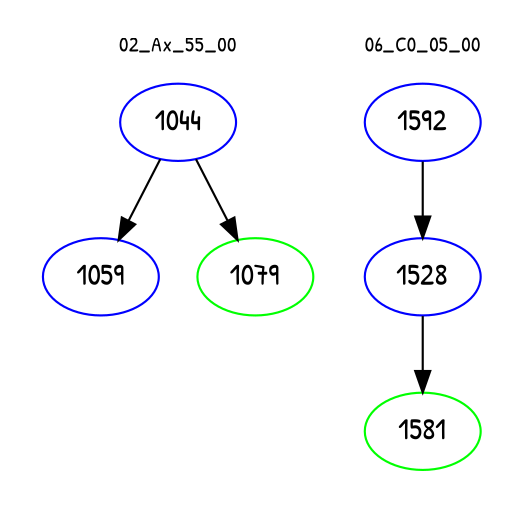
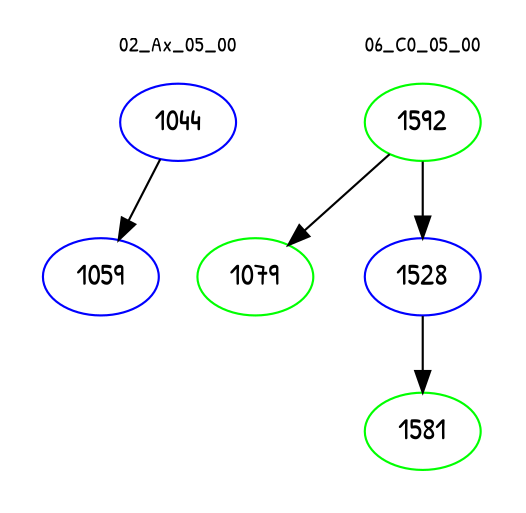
  digraph {
    fontname="Patrick Hand"
    node [color=blue fontname="Patrick Hand"]
    edge [color=black fontname="Patrick Hand"]
    n1 [label=1059]
    n2 [label=1044]
    n3 [color=green label=1079]
-   n4 [label=1592]
+   n4 [color=green label=1592]
    n5 [label=1528]
    n6 [color=green label=1581]
    subgraph cluster_1 {
      color=white
      fontsize=10
-     label="02_Ax_55_00"
+     label="02_Ax_05_00"
      n1
      n2
      n3
    }
    subgraph cluster_2 {
      color=white
      fontsize=10
      label="06_C0_05_00"
      n4
      n5
      n6
    }
    n2 -> n1
-   n2 -> n3
+   n4 -> n3
    n4 -> n5
    n5 -> n6
  }
